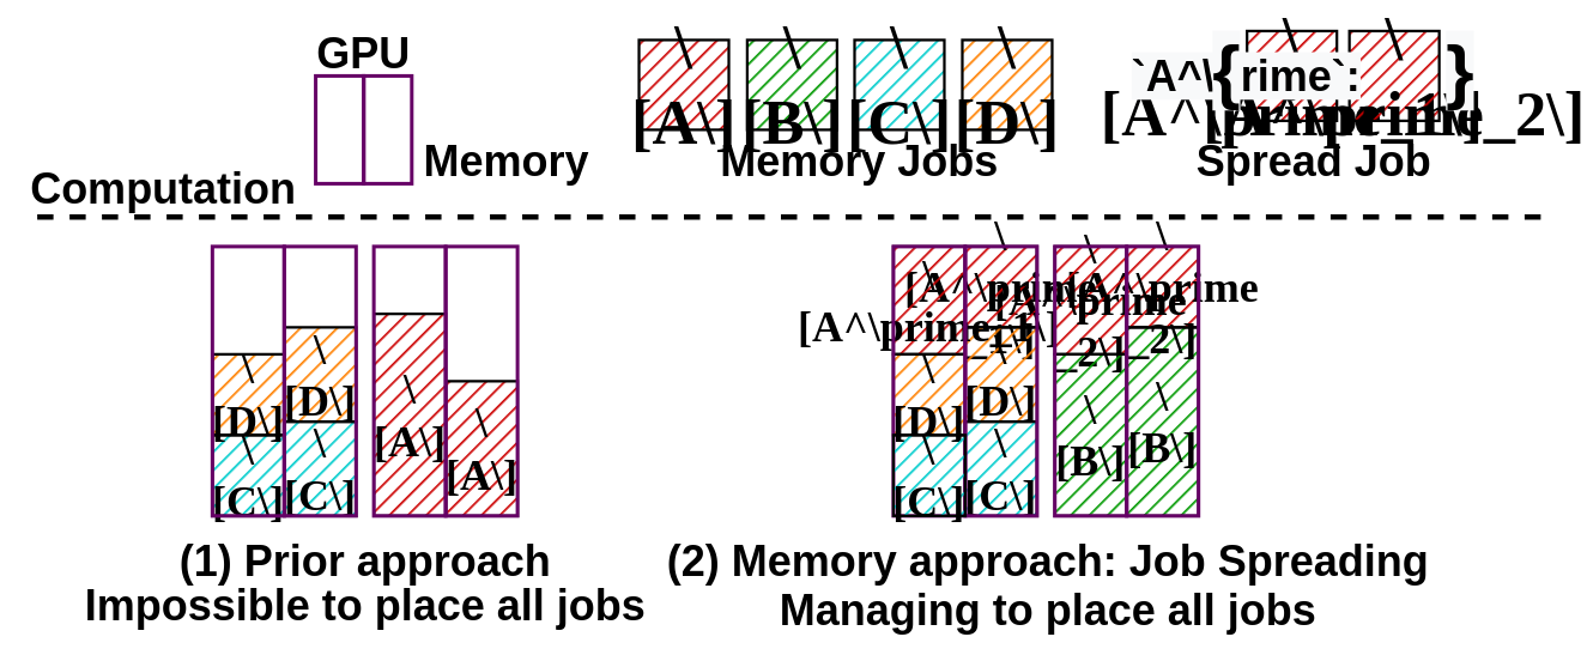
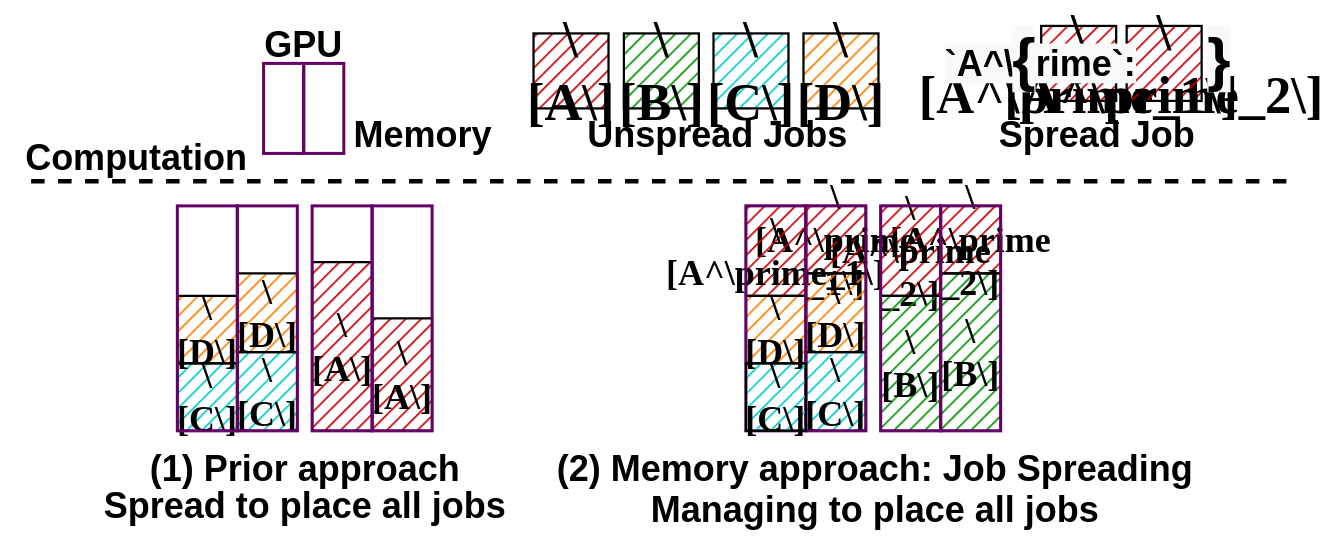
  <mxCell id="0" />
  <mxCell id="1" parent="0" />
  <mxCell id="2" value="&lt;font style=&quot;font-size: 48px;&quot;&gt;\[B\]&lt;/font&gt;" style="rounded=0;whiteSpace=wrap;html=1;strokeWidth=3;fillColor=#009900;fontColor=#000000;strokeColor=default;fillStyle=hatch;container=0;fontStyle=1;fontFamily=Arail;fontSize=48;gradientColor=none;" parent="1" vertex="1"><mxGeometry x="1254" y="360" width="80" height="210" as="geometry" /></mxCell>
  <mxCell id="3" value="\[A^\prime&lt;br&gt;_2\]" style="rounded=0;whiteSpace=wrap;html=1;strokeWidth=3;fillColor=#CC0000;fontColor=#000000;strokeColor=default;fillStyle=hatch;container=0;fontStyle=1;fontFamily=Arail;fontSize=48;gradientColor=none;" parent="1" vertex="1"><mxGeometry x="1254" width="80" height="90" as="geometry" y="270" /></mxCell>
  <mxCell id="4" value="\[A^\prime&lt;br&gt;_2\]" style="rounded=0;whiteSpace=wrap;html=1;strokeWidth=3;fillColor=#CC0000;fontColor=#000000;strokeColor=default;fillStyle=hatch;container=0;fontStyle=1;fontFamily=Arail;fontSize=48;gradientColor=none;" parent="1" vertex="1"><mxGeometry x="1174" width="80" height="120" as="geometry" y="270" /></mxCell>
  <mxCell id="5" value="&lt;font style=&quot;font-size: 48px;&quot;&gt;\[B\]&lt;/font&gt;" style="rounded=0;whiteSpace=wrap;html=1;strokeWidth=3;fillColor=#009900;fontColor=#000000;strokeColor=default;fillStyle=hatch;container=0;fontStyle=1;fontFamily=Arail;fontSize=48;gradientColor=none;" parent="1" vertex="1"><mxGeometry x="1174" y="390" width="80" height="180" as="geometry" /></mxCell>
  <mxCell id="6" value="&lt;font style=&quot;font-size: 48px;&quot;&gt;\[A^\prime&lt;br&gt;_1\]&lt;/font&gt;" style="rounded=0;whiteSpace=wrap;html=1;strokeWidth=3;fillColor=#CC0000;fontColor=#000000;strokeColor=default;fillStyle=hatch;container=0;fontStyle=1;fontFamily=Arail;fontSize=48;gradientColor=none;" parent="1" vertex="1"><mxGeometry x="1074" width="80" height="90" as="geometry" y="270" /></mxCell>
  <mxCell id="7" value="&lt;font style=&quot;font-size: 48px;&quot;&gt;\[D\]&lt;/font&gt;" style="rounded=0;whiteSpace=wrap;html=1;strokeWidth=3;fillColor=#FF8000;fontColor=#000000;strokeColor=default;fillStyle=hatch;container=0;fontStyle=1;fontFamily=Arail;fontSize=48;gradientColor=none;" parent="1" vertex="1"><mxGeometry x="1074.25" y="360" width="80" height="105" as="geometry" /></mxCell>
  <mxCell id="8" value="&lt;font style=&quot;font-size: 48px;&quot;&gt;\[C\]&lt;/font&gt;" style="rounded=0;whiteSpace=wrap;html=1;strokeWidth=3;fillColor=#00CCCC;fontColor=#000000;strokeColor=default;fillStyle=hatch;container=0;fontStyle=1;fontFamily=Arail;fontSize=48;gradientColor=none;" parent="1" vertex="1"><mxGeometry x="1074" y="465" width="80" height="105" as="geometry" /></mxCell>
  <mxCell id="9" value="&lt;font style=&quot;font-size: 48px;&quot;&gt;\[D\]&lt;/font&gt;" style="rounded=0;whiteSpace=wrap;html=1;strokeWidth=3;fillColor=#FF8000;fontColor=#000000;strokeColor=default;fillStyle=hatch;container=0;fontStyle=1;fontFamily=Arail;fontSize=48;gradientColor=none;" parent="1" vertex="1"><mxGeometry x="994.25" y="390" width="80" height="90" as="geometry" /></mxCell>
  <mxCell id="10" value="&lt;font style=&quot;font-size: 48px;&quot;&gt;\[A^\prime_1\]&lt;/font&gt;" style="rounded=0;whiteSpace=wrap;html=1;strokeWidth=3;fillColor=#CC0000;fontColor=#000000;strokeColor=default;fillStyle=hatch;container=0;fontStyle=1;fontFamily=Arail;fontSize=48;gradientColor=none;" parent="1" vertex="1"><mxGeometry x="994.25" width="80" height="120" as="geometry" y="270" /></mxCell>
  <mxCell id="11" value="" style="rounded=0;whiteSpace=wrap;html=1;strokeWidth=4;fillColor=none;strokeColor=#660066;" parent="1" vertex="1"><mxGeometry x="1074.25" width="80" height="300" as="geometry" y="270" /></mxCell>
  <mxCell id="12" value="" style="rounded=0;whiteSpace=wrap;html=1;strokeWidth=4;fillColor=none;strokeColor=#660066;" parent="1" vertex="1"><mxGeometry x="1254" width="80" height="300" as="geometry" y="270" /></mxCell>
  <mxCell id="13" value="" style="rounded=0;whiteSpace=wrap;html=1;strokeWidth=4;fillColor=none;strokeColor=#660066;" parent="1" vertex="1"><mxGeometry x="1174" width="80" height="300" as="geometry" y="270" /></mxCell>
  <mxCell id="14" value="" style="rounded=0;whiteSpace=wrap;html=1;strokeWidth=4;fillColor=none;strokeColor=#660066;" parent="1" vertex="1"><mxGeometry x="994.25" width="80" height="300" as="geometry" y="270" /></mxCell>
  <mxCell id="15" value="&lt;font style=&quot;font-size: 48px;&quot;&gt;\[C\]&lt;/font&gt;" style="rounded=0;whiteSpace=wrap;html=1;strokeWidth=3;fillColor=#00CCCC;fontColor=#000000;strokeColor=default;fillStyle=hatch;container=0;fontStyle=1;fontFamily=Arail;fontSize=48;gradientColor=none;" parent="1" vertex="1"><mxGeometry x="994.25" y="480" width="80" height="90" as="geometry" /></mxCell>
  <mxCell id="16" value="&lt;font style=&quot;font-size: 48px;&quot;&gt;\[C\]&lt;/font&gt;" style="rounded=0;whiteSpace=wrap;html=1;strokeWidth=3;fillColor=#00CCCC;fontColor=#000000;strokeColor=default;fillStyle=hatch;container=0;fontStyle=1;fontFamily=Arail;fontSize=48;gradientColor=none;" parent="1" vertex="1"><mxGeometry x="316" y="465" width="80" height="105" as="geometry" /></mxCell>
  <mxCell id="17" value="&lt;font style=&quot;font-size: 48px;&quot;&gt;\[D\]&lt;/font&gt;" style="rounded=0;whiteSpace=wrap;html=1;strokeWidth=3;fillColor=#FF8000;fontColor=#000000;strokeColor=default;fillStyle=hatch;container=0;fontStyle=1;fontFamily=Arail;fontSize=48;gradientColor=none;" parent="1" vertex="1"><mxGeometry x="316" y="360" width="80" height="105" as="geometry" /></mxCell>
  <mxCell id="18" value="&lt;font style=&quot;font-size: 48px;&quot;&gt;\[A\]&lt;/font&gt;" style="rounded=0;whiteSpace=wrap;html=1;strokeWidth=3;fillColor=#CC0000;fontColor=#000000;strokeColor=default;fillStyle=hatch;container=0;fontStyle=1;fontFamily=Arail;fontSize=48;gradientColor=none;" parent="1" vertex="1"><mxGeometry x="415.75" y="345" width="80" height="225" as="geometry" /></mxCell>
  <mxCell id="19" value="&lt;font style=&quot;font-size: 48px;&quot;&gt;\[C\]&lt;/font&gt;" style="rounded=0;whiteSpace=wrap;html=1;strokeWidth=3;fillColor=#00CCCC;fontColor=#000000;strokeColor=default;fillStyle=hatch;container=0;fontStyle=1;fontFamily=Arail;fontSize=48;gradientColor=none;" parent="1" vertex="1"><mxGeometry x="236" y="480" width="80" height="90" as="geometry" /></mxCell>
  <mxCell id="20" value="&lt;font style=&quot;font-size: 48px;&quot;&gt;\[A\]&lt;/font&gt;" style="rounded=0;whiteSpace=wrap;html=1;strokeWidth=3;fillColor=#CC0000;fontColor=#000000;strokeColor=default;fillStyle=hatch;container=0;fontStyle=1;fontFamily=Arail;fontSize=48;gradientColor=none;" parent="1" vertex="1"><mxGeometry x="495.75" y="420" width="80" height="150" as="geometry" /></mxCell>
  <mxCell id="21" value="&lt;font style=&quot;font-size: 48px;&quot;&gt;\[D\]&lt;/font&gt;" style="rounded=0;whiteSpace=wrap;html=1;strokeWidth=3;fillColor=#FF8000;fontColor=#000000;strokeColor=default;fillStyle=hatch;container=0;fontStyle=1;fontFamily=Arail;fontSize=48;gradientColor=none;" parent="1" vertex="1"><mxGeometry x="236" y="390" width="80" height="90" as="geometry" /></mxCell>
  <mxCell id="22" value="" style="rounded=0;whiteSpace=wrap;html=1;strokeWidth=4;fillColor=none;strokeColor=#660066;" parent="1" vertex="1"><mxGeometry x="495.75" width="80" height="300" as="geometry" y="270" /></mxCell>
  <mxCell id="23" value="" style="rounded=0;whiteSpace=wrap;html=1;strokeWidth=4;fillColor=none;strokeColor=#660066;" parent="1" vertex="1"><mxGeometry x="415.75" width="80" height="300" as="geometry" y="270" /></mxCell>
  <mxCell id="24" value="" style="rounded=0;whiteSpace=wrap;html=1;strokeWidth=4;fillColor=none;strokeColor=#660066;" parent="1" vertex="1"><mxGeometry x="316" y="270" width="80" height="300" as="geometry" /></mxCell>
  <mxCell id="25" value="" style="rounded=0;whiteSpace=wrap;html=1;strokeWidth=4;fillColor=none;strokeColor=#660066;" parent="1" vertex="1"><mxGeometry x="236" width="80" height="300" as="geometry" y="270" /></mxCell>
  <mxCell id="26" value="" style="endArrow=none;dashed=1;html=1;rounded=0;fontSize=70;strokeColor=#000000;strokeWidth=6;" parent="1" edge="1"><mxGeometry width="50" height="50" relative="1" as="geometry"><mxPoint x="41" y="237" as="sourcePoint" /><mxPoint x="1721" y="237" as="targetPoint" /></mxGeometry></mxCell>
- <mxCell id="27" value="Memory Jobs" style="text;html=1;align=center;verticalAlign=middle;resizable=0;points=[];autosize=1;strokeColor=none;fillColor=none;fontSize=48;fontStyle=1" parent="1" vertex="1"><mxGeometry x="771" y="140" width="370" height="70" as="geometry" /></mxCell>
+ <mxCell id="27" value="Unspread Jobs" style="text;html=1;align=center;verticalAlign=middle;resizable=0;points=[];autosize=1;strokeColor=none;fillColor=none;fontSize=48;fontStyle=1" parent="1" vertex="1"><mxGeometry x="771" y="140" width="370" height="70" as="geometry" /></mxCell>
  <mxCell id="28" value="&lt;font style=&quot;font-size: 70px;&quot;&gt;\[A\]&lt;/font&gt;" style="rounded=0;whiteSpace=wrap;html=1;strokeWidth=3;fillColor=#CC0000;fontColor=#000000;strokeColor=default;fillStyle=hatch;container=0;fontStyle=1;fontFamily=Arail;fontSize=70;labelBorderColor=none;" parent="1" vertex="1"><mxGeometry x="711" y="40" width="100" height="100" as="geometry" /></mxCell>
  <mxCell id="29" value="&lt;font style=&quot;font-size: 70px;&quot;&gt;\[B\]&lt;/font&gt;" style="rounded=0;whiteSpace=wrap;html=1;strokeWidth=3;fillColor=#009900;fontColor=#000000;strokeColor=default;fillStyle=hatch;container=0;fontStyle=1;fontFamily=Arail;fontSize=70;" parent="1" vertex="1"><mxGeometry x="831.5" y="40" width="100" height="100" as="geometry" /></mxCell>
  <mxCell id="30" value="&lt;font style=&quot;font-size: 48px;&quot;&gt;(1) Prior approach&lt;br style=&quot;font-size: 48px;&quot;&gt;&lt;/font&gt;" style="text;html=1;align=center;verticalAlign=middle;resizable=0;points=[];autosize=1;strokeColor=none;fillColor=none;fontStyle=1;fontSize=48;" parent="1" vertex="1"><mxGeometry x="161" y="585" width="490" height="70" as="geometry" /></mxCell>
  <mxCell id="31" value="&lt;font style=&quot;font-size: 70px;&quot;&gt;\[C\]&lt;/font&gt;" style="rounded=0;whiteSpace=wrap;html=1;strokeWidth=3;fillColor=#00CCCC;fontColor=#000000;strokeColor=default;fillStyle=hatch;container=0;fontStyle=1;fontFamily=Arail;fontSize=70;" parent="1" vertex="1"><mxGeometry x="951" y="40" width="100" height="100" as="geometry" /></mxCell>
  <mxCell id="32" value="GPU" style="text;html=1;align=center;verticalAlign=middle;resizable=0;points=[];autosize=1;strokeColor=none;fillColor=none;fontSize=48;fontStyle=1" parent="1" vertex="1"><mxGeometry x="339.499" y="20.001" width="130" height="70" as="geometry" /></mxCell>
  <mxCell id="33" value="Computation" style="text;html=1;align=center;verticalAlign=middle;resizable=0;points=[];autosize=1;strokeColor=none;fillColor=none;fontSize=48;fontStyle=1" parent="1" vertex="1"><mxGeometry x="20.999" y="170.001" width="320" height="70" as="geometry" /></mxCell>
  <mxCell id="34" value="Memory&lt;br style=&quot;font-size: 48px;&quot;&gt;" style="text;html=1;align=center;verticalAlign=middle;resizable=0;points=[];autosize=1;strokeColor=none;fillColor=none;fontSize=48;fontStyle=1" parent="1" vertex="1"><mxGeometry x="457.999" y="140.001" width="210" height="70" as="geometry" /></mxCell>
  <mxCell id="35" value="&lt;font style=&quot;font-size: 48px;&quot;&gt;(2) Memory approach: Job&lt;/font&gt;&lt;span style=&quot;font-size: 48px;&quot;&gt;&amp;nbsp;Spreading&lt;/span&gt;" style="text;html=1;align=center;verticalAlign=middle;resizable=0;points=[];autosize=1;strokeColor=none;fillColor=none;fontStyle=1;fontSize=48;" parent="1" vertex="1"><mxGeometry x="716" y="585" width="900" height="70" as="geometry" /></mxCell>
  <mxCell id="36" value="" style="group" parent="1" vertex="1" connectable="0"><mxGeometry x="351" y="80" width="107" height="120" as="geometry" /></mxCell>
  <mxCell id="37" value="" style="rounded=0;whiteSpace=wrap;html=1;strokeWidth=4;fillColor=none;strokeColor=#660066;" parent="36" vertex="1"><mxGeometry width="53.5" height="120" as="geometry" /></mxCell>
  <mxCell id="38" value="" style="rounded=0;whiteSpace=wrap;html=1;strokeWidth=4;fillColor=none;strokeColor=#660066;" parent="36" vertex="1"><mxGeometry x="53.5" width="53.5" height="120" as="geometry" /></mxCell>
- <mxCell id="39" value="&lt;font style=&quot;font-size: 48px;&quot;&gt;Impossible to place all jobs&lt;br style=&quot;font-size: 48px;&quot;&gt;&lt;/font&gt;" style="text;html=1;align=center;verticalAlign=middle;resizable=0;points=[];autosize=1;strokeColor=none;fillColor=none;fontStyle=1;fontSize=48;" parent="1" vertex="1"><mxGeometry x="81" y="635" width="650" height="70" as="geometry" /></mxCell>
+ <mxCell id="39" value="&lt;font style=&quot;font-size: 48px;&quot;&gt;Spread to place all jobs&lt;br style=&quot;font-size: 48px;&quot;&gt;&lt;/font&gt;" style="text;html=1;align=center;verticalAlign=middle;resizable=0;points=[];autosize=1;strokeColor=none;fillColor=none;fontStyle=1;fontSize=48;" parent="1" vertex="1"><mxGeometry x="81" y="635" width="650" height="70" as="geometry" /></mxCell>
  <mxCell id="40" value="&lt;font style=&quot;font-size: 48px;&quot;&gt;Managing to place all jobs&lt;br style=&quot;font-size: 48px;&quot;&gt;&lt;/font&gt;" style="text;html=1;align=center;verticalAlign=middle;resizable=0;points=[];autosize=1;strokeColor=none;fillColor=none;fontStyle=1;fontSize=48;" parent="1" vertex="1"><mxGeometry x="856" y="640" width="620" height="70" as="geometry" /></mxCell>
  <mxCell id="41" value="&lt;font style=&quot;font-size: 70px;&quot;&gt;\[D\]&lt;/font&gt;" style="rounded=0;whiteSpace=wrap;html=1;strokeWidth=3;fillColor=#FF8000;fontColor=#000000;strokeColor=default;fillStyle=hatch;container=0;fontStyle=1;fontFamily=Arail;fontSize=70;" parent="1" vertex="1"><mxGeometry x="1071" y="40" width="100" height="100" as="geometry" /></mxCell>
  <mxCell id="42" value="Spread Job" style="text;html=1;align=center;verticalAlign=middle;resizable=0;points=[];autosize=1;strokeColor=none;fillColor=none;fontSize=48;fontStyle=1" parent="1" vertex="1"><mxGeometry x="1322" y="140" width="280" height="70" as="geometry" /></mxCell>
  <mxCell id="43" value="&lt;font style=&quot;font-size: 70px;&quot;&gt;\[A^\prime_1\]&lt;/font&gt;" style="rounded=0;whiteSpace=wrap;html=1;strokeWidth=3;fillColor=#CC0000;fontColor=#000000;strokeColor=default;fillStyle=hatch;container=0;fontStyle=1;fontFamily=Arail;fontSize=70;labelBorderColor=none;" parent="1" vertex="1"><mxGeometry x="1388" y="30" width="100" height="100" as="geometry" /></mxCell>
  <mxCell id="44" value="\[A^\prime_2\]" style="rounded=0;whiteSpace=wrap;html=1;strokeWidth=3;fillColor=#CC0000;fontColor=#000000;strokeColor=default;fillStyle=hatch;container=0;fontStyle=1;fontFamily=Arail;fontSize=70;labelBorderColor=none;" parent="1" vertex="1"><mxGeometry x="1502" y="30" width="100" height="100" as="geometry" /></mxCell>
  <mxCell id="45" value="&lt;span style=&quot;color: rgb(0, 0, 0); font-family: Helvetica; font-size: 48px; font-style: normal; font-variant-ligatures: normal; font-variant-caps: normal; font-weight: 700; letter-spacing: normal; orphans: 2; text-align: center; text-indent: 0px; text-transform: none; widows: 2; word-spacing: 0px; -webkit-text-stroke-width: 0px; background-color: rgb(248, 249, 250); text-decoration-thickness: initial; text-decoration-style: initial; text-decoration-color: initial; float: none; display: inline !important;&quot;&gt;`A^\prime`:&lt;/span&gt;" style="text;whiteSpace=wrap;html=1;" parent="1" vertex="1"><mxGeometry x="1258" y="45" width="130" height="80" as="geometry" /></mxCell>
  <mxCell id="46" value="&lt;span style=&quot;color: rgb(0, 0, 0); font-family: Helvetica; font-size: 80px; font-style: normal; font-variant-ligatures: normal; font-variant-caps: normal; font-weight: 700; letter-spacing: normal; orphans: 2; text-align: center; text-indent: 0px; text-transform: none; widows: 2; word-spacing: 0px; -webkit-text-stroke-width: 0px; background-color: rgb(248, 249, 250); text-decoration-thickness: initial; text-decoration-style: initial; text-decoration-color: initial; float: none; display: inline !important;&quot;&gt;}&lt;/span&gt;" style="text;whiteSpace=wrap;html=1;fontSize=80;" parent="1" vertex="1"><mxGeometry x="1608" y="20" width="30" height="80" as="geometry" /></mxCell>
  <mxCell id="47" value="&lt;span style=&quot;color: rgb(0, 0, 0); font-family: Helvetica; font-size: 80px; font-style: normal; font-variant-ligatures: normal; font-variant-caps: normal; font-weight: 700; letter-spacing: normal; orphans: 2; text-align: center; text-indent: 0px; text-transform: none; widows: 2; word-spacing: 0px; -webkit-text-stroke-width: 0px; background-color: rgb(248, 249, 250); text-decoration-thickness: initial; text-decoration-style: initial; text-decoration-color: initial; float: none; display: inline !important;&quot;&gt;{&lt;/span&gt;" style="text;whiteSpace=wrap;html=1;fontSize=80;" parent="1" vertex="1"><mxGeometry x="1348" y="20" width="30" height="80" as="geometry" /></mxCell>
